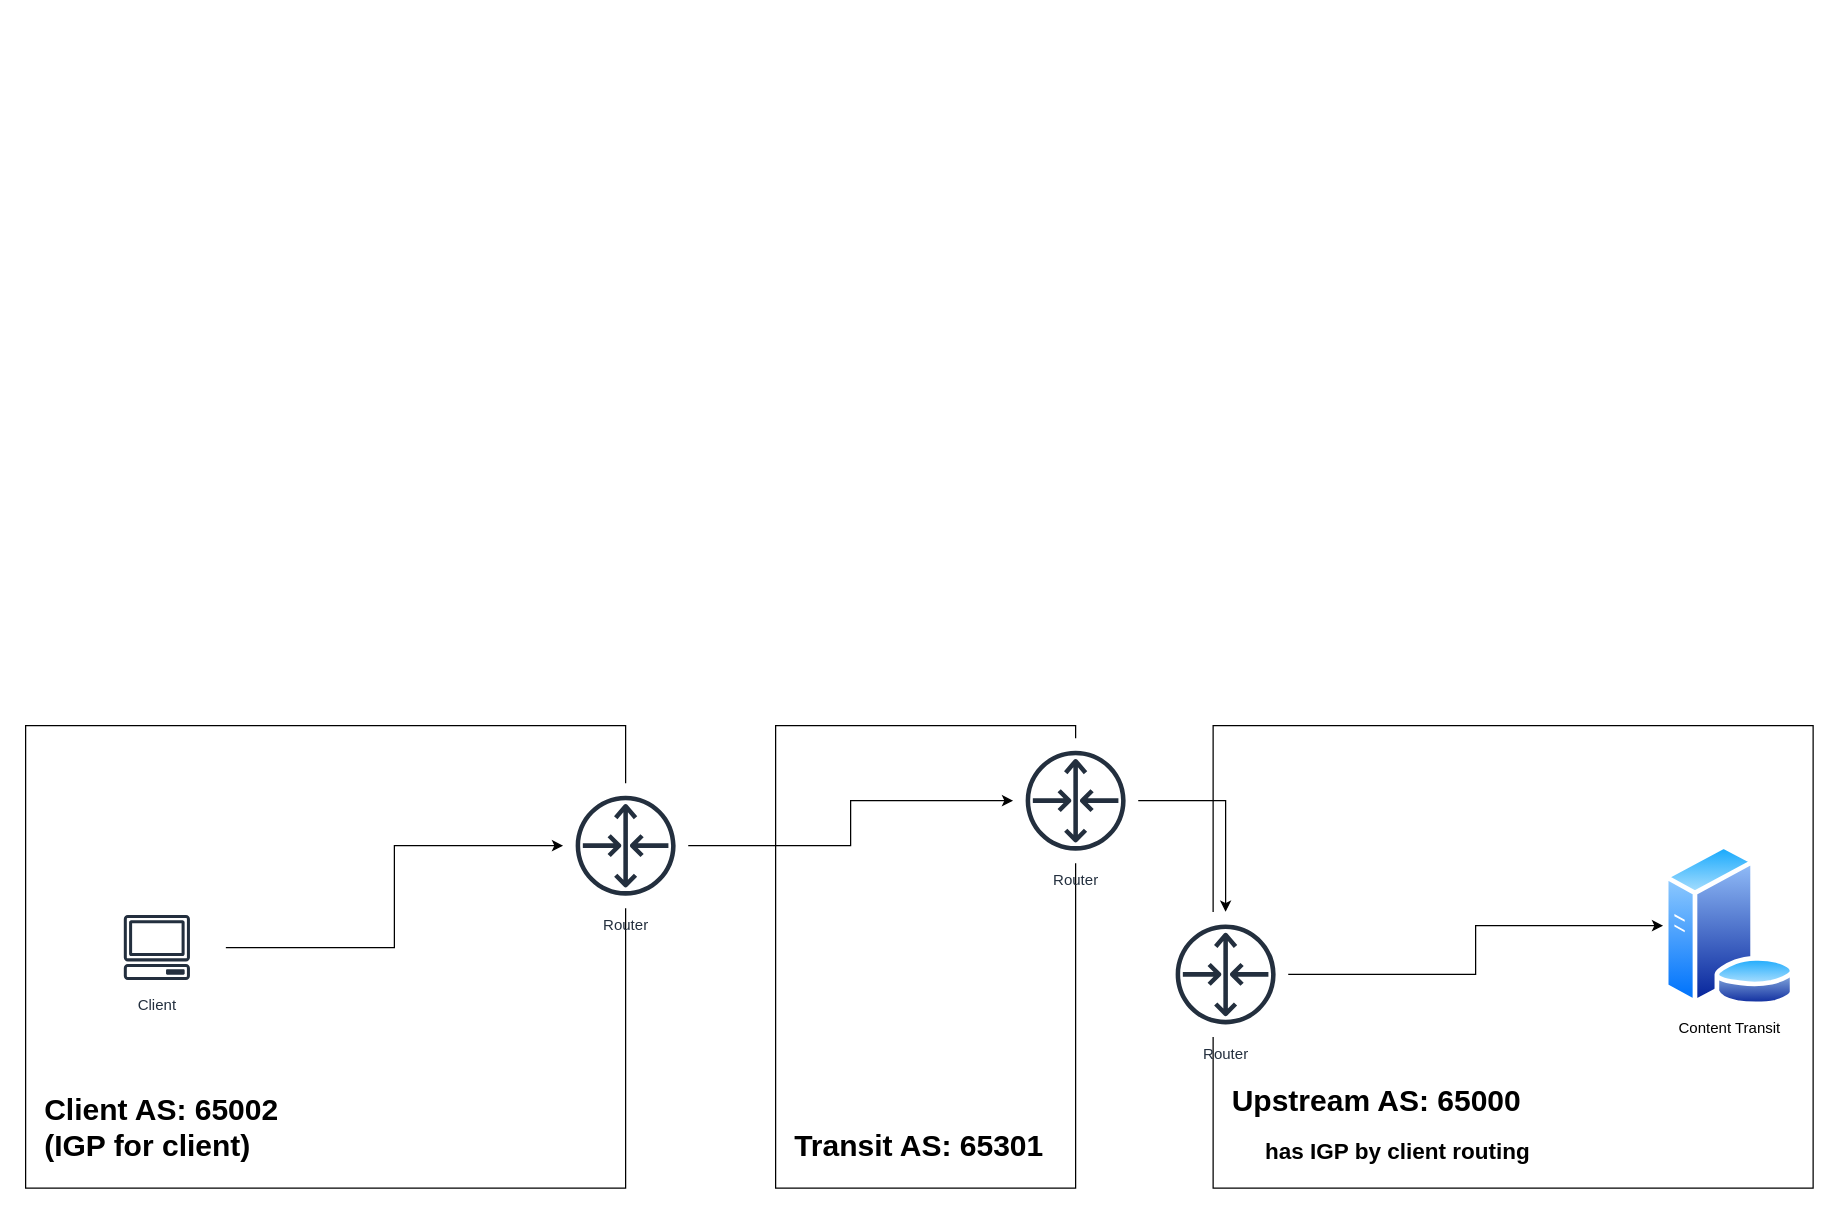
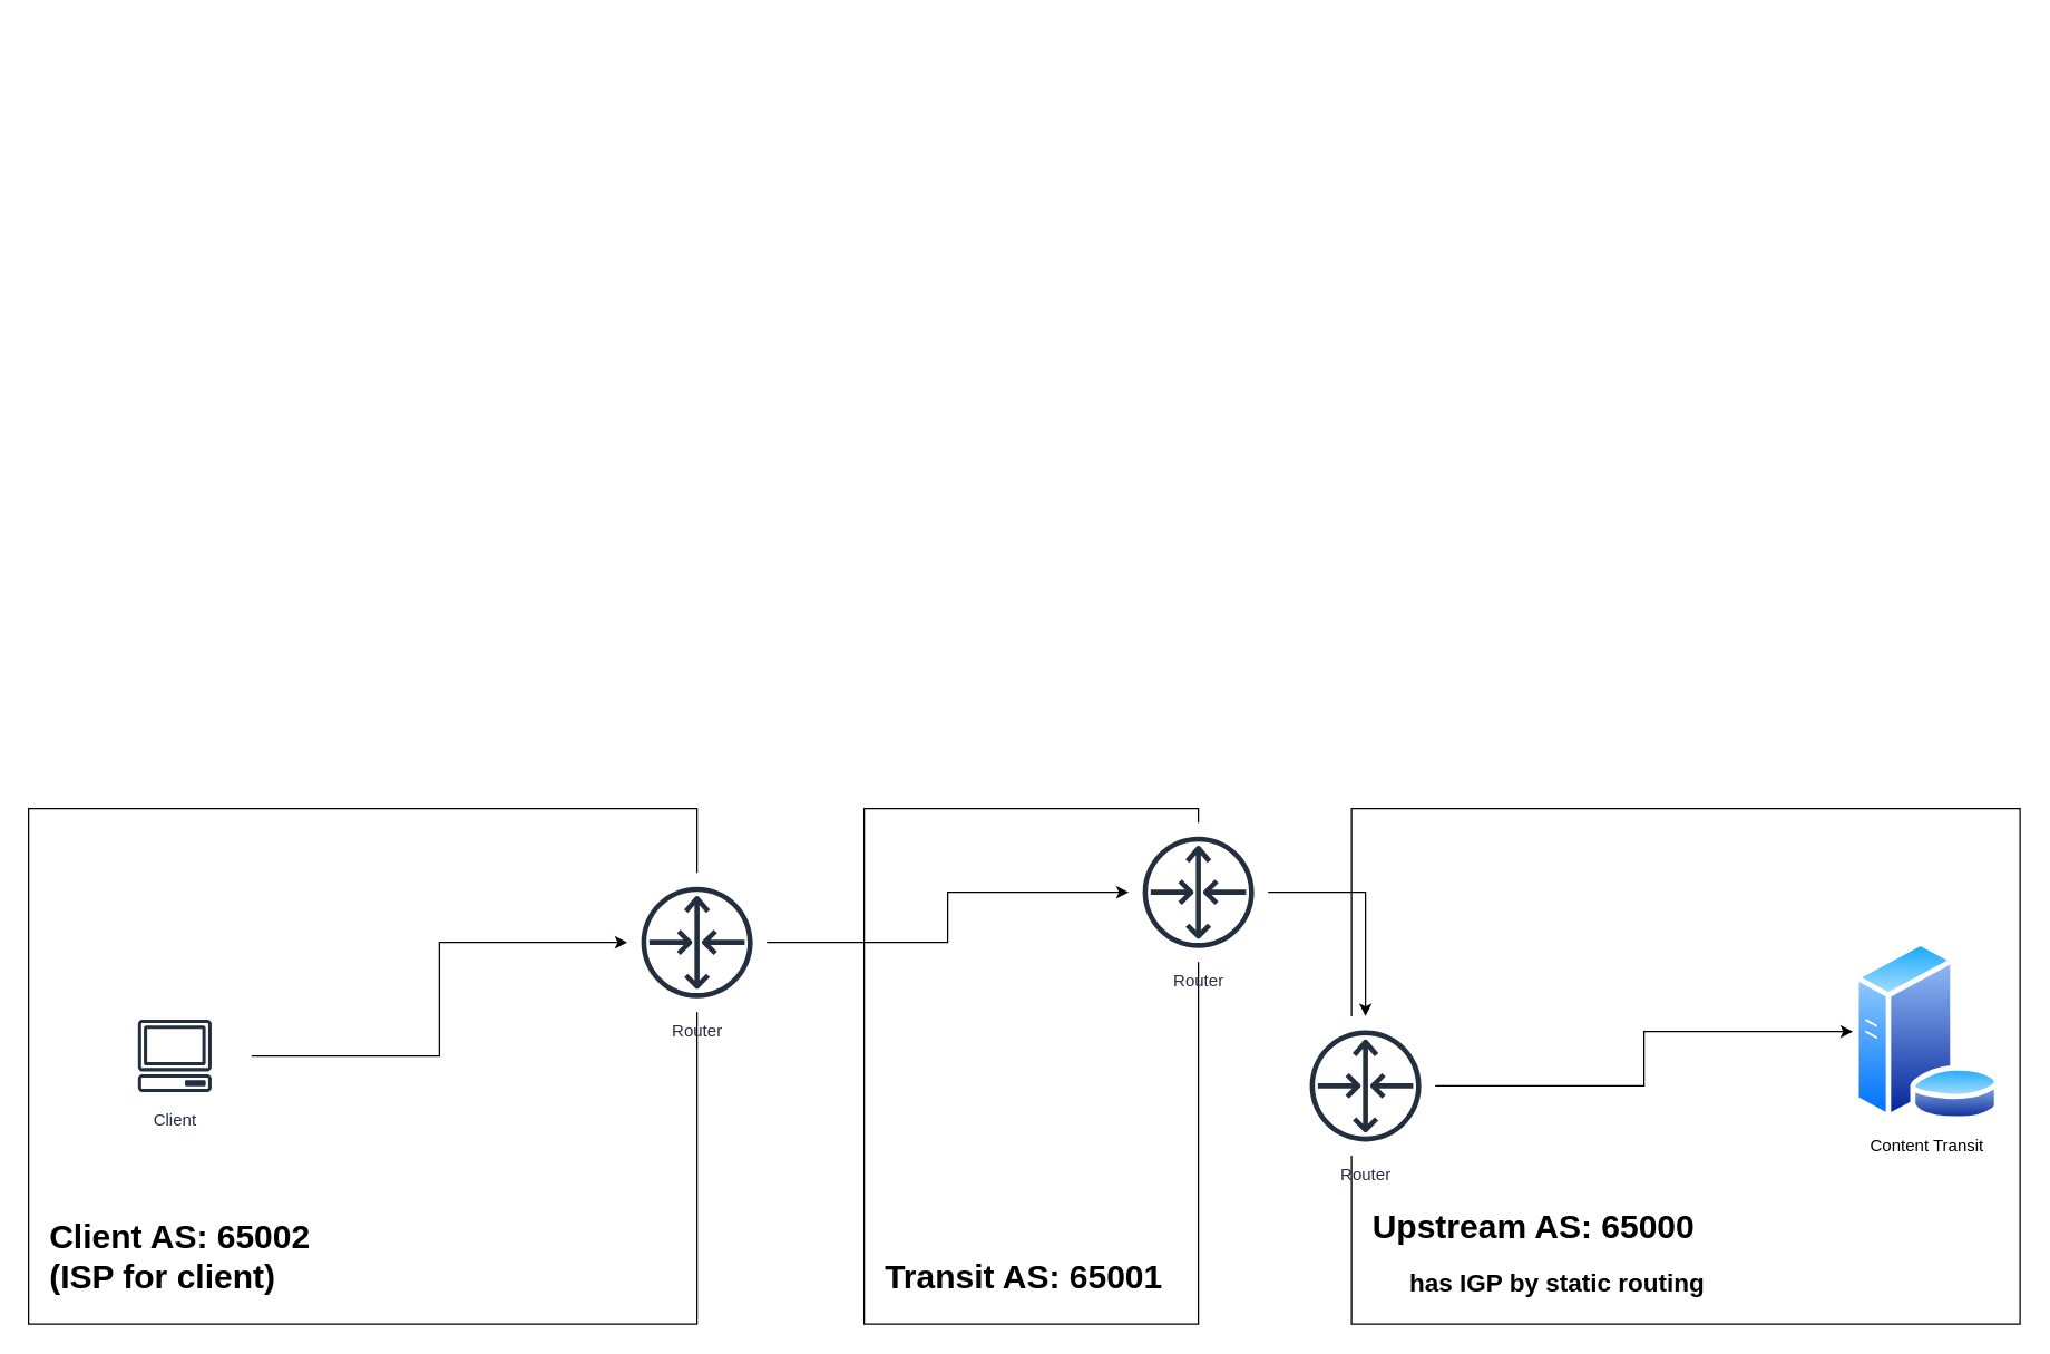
  <mxCell id="0" />
  <mxCell id="1" parent="0" />
  <mxCell id="2" value="" style="shape=image;verticalLabelPosition=bottom;labelBackgroundColor=default;verticalAlign=top;aspect=fixed;imageAspect=0;image=https://user-images.githubusercontent.com/77579794/183524619-3f9b9520-3302-4bd7-8677-d294d2cde792.png;" parent="1" vertex="1"><mxGeometry x="380" y="20" width="1030" height="527.02" as="geometry" /></mxCell>
- <mxCell id="3" value="&amp;nbsp;&lt;h1 align=&quot;left&quot;&gt;&amp;nbsp; Client AS: 65002&lt;br&gt;&amp;nbsp; (IGP for client)&lt;br&gt;&lt;/h1&gt;" style="rounded=0;whiteSpace=wrap;html=1;align=left;verticalAlign=bottom;fillColor=none;" parent="1" vertex="1"><mxGeometry x="20" y="580" width="480" height="370" as="geometry" /></mxCell>
- <mxCell id="4" value="&amp;nbsp;&lt;h1 align=&quot;left&quot;&gt;&amp;nbsp; Transit AS: 65301&lt;br&gt;&lt;/h1&gt;" style="rounded=0;whiteSpace=wrap;html=1;align=left;verticalAlign=bottom;fillColor=none;" parent="1" vertex="1"><mxGeometry x="620" y="580" width="240" height="370" as="geometry" /></mxCell>
- <mxCell id="5" value="&amp;nbsp;&lt;h1 align=&quot;left&quot;&gt;&amp;nbsp; Upstream AS: 65000&lt;span style=&quot;white-space: pre;&quot;&gt;&lt;/span&gt;&lt;/h1&gt;&lt;div&gt;&lt;h2 align=&quot;left&quot;&gt;&lt;span style=&quot;white-space: pre;&quot;&gt;&#09;&lt;/span&gt;&lt;span style=&quot;white-space: pre;&quot;&gt;&lt;/span&gt;has IGP by client routing&lt;br&gt;&lt;/h2&gt;&lt;/div&gt;" style="rounded=0;whiteSpace=wrap;html=1;align=left;verticalAlign=bottom;fillColor=none;" parent="1" vertex="1"><mxGeometry x="970" y="580" width="480" height="370" as="geometry" /></mxCell>
+ <mxCell id="3" value="&amp;nbsp;&lt;h1 align=&quot;left&quot;&gt;&amp;nbsp; Client AS: 65002&lt;br&gt;&amp;nbsp; (ISP for client)&lt;br&gt;&lt;/h1&gt;" style="rounded=0;whiteSpace=wrap;html=1;align=left;verticalAlign=bottom;fillColor=none;" parent="1" vertex="1"><mxGeometry x="20" y="580" width="480" height="370" as="geometry" /></mxCell>
+ <mxCell id="4" value="&amp;nbsp;&lt;h1 align=&quot;left&quot;&gt;&amp;nbsp; Transit AS: 65001&lt;br&gt;&lt;/h1&gt;" style="rounded=0;whiteSpace=wrap;html=1;align=left;verticalAlign=bottom;fillColor=none;" parent="1" vertex="1"><mxGeometry x="620" y="580" width="240" height="370" as="geometry" /></mxCell>
+ <mxCell id="5" value="&amp;nbsp;&lt;h1 align=&quot;left&quot;&gt;&amp;nbsp; Upstream AS: 65000&lt;span style=&quot;white-space: pre;&quot;&gt;&lt;/span&gt;&lt;/h1&gt;&lt;div&gt;&lt;h2 align=&quot;left&quot;&gt;&lt;span style=&quot;white-space: pre;&quot;&gt;&#09;&lt;/span&gt;&lt;span style=&quot;white-space: pre;&quot;&gt;&lt;/span&gt;has IGP by static routing&lt;br&gt;&lt;/h2&gt;&lt;/div&gt;" style="rounded=0;whiteSpace=wrap;html=1;align=left;verticalAlign=bottom;fillColor=none;" parent="1" vertex="1"><mxGeometry x="970" y="580" width="480" height="370" as="geometry" /></mxCell>
  <mxCell id="6" style="edgeStyle=orthogonalEdgeStyle;rounded=0;orthogonalLoop=1;jettySize=auto;html=1;" parent="1" source="7" target="10" edge="1"><mxGeometry relative="1" as="geometry" /></mxCell>
  <mxCell id="7" value="Client" style="sketch=0;outlineConnect=0;fontColor=#232F3E;gradientColor=none;strokeColor=#232F3E;fillColor=#ffffff;dashed=0;verticalLabelPosition=bottom;verticalAlign=top;align=center;html=1;fontSize=12;fontStyle=0;aspect=fixed;shape=mxgraph.aws4.resourceIcon;resIcon=mxgraph.aws4.client;" parent="1" vertex="1"><mxGeometry x="70" y="725" width="110" height="65" as="geometry" /></mxCell>
  <mxCell id="8" value="Content Transit" style="image;aspect=fixed;perimeter=ellipsePerimeter;html=1;align=center;shadow=0;dashed=0;spacingTop=3;image=img/lib/active_directory/database_server.svg;" parent="1" vertex="1"><mxGeometry x="1330" y="675" width="106.6" height="130" as="geometry" /></mxCell>
  <mxCell id="9" style="edgeStyle=orthogonalEdgeStyle;rounded=0;orthogonalLoop=1;jettySize=auto;html=1;" parent="1" source="10" target="12" edge="1"><mxGeometry relative="1" as="geometry" /></mxCell>
  <mxCell id="10" value="Router" style="sketch=0;outlineConnect=0;fontColor=#232F3E;gradientColor=none;strokeColor=#232F3E;fillColor=#ffffff;dashed=0;verticalLabelPosition=bottom;verticalAlign=top;align=center;html=1;fontSize=12;fontStyle=0;aspect=fixed;shape=mxgraph.aws4.resourceIcon;resIcon=mxgraph.aws4.router;" parent="1" vertex="1"><mxGeometry x="450" y="626" width="100" height="100" as="geometry" /></mxCell>
  <mxCell id="11" value="" style="edgeStyle=orthogonalEdgeStyle;rounded=0;orthogonalLoop=1;jettySize=auto;html=1;" parent="1" source="12" target="14" edge="1"><mxGeometry relative="1" as="geometry" /></mxCell>
  <mxCell id="12" value="Router" style="sketch=0;outlineConnect=0;fontColor=#232F3E;gradientColor=none;strokeColor=#232F3E;fillColor=#ffffff;dashed=0;verticalLabelPosition=bottom;verticalAlign=top;align=center;html=1;fontSize=12;fontStyle=0;aspect=fixed;shape=mxgraph.aws4.resourceIcon;resIcon=mxgraph.aws4.router;" parent="1" vertex="1"><mxGeometry x="810" y="590" width="100" height="100" as="geometry" /></mxCell>
  <mxCell id="13" style="edgeStyle=orthogonalEdgeStyle;rounded=0;orthogonalLoop=1;jettySize=auto;html=1;entryX=0;entryY=0.5;entryDx=0;entryDy=0;" parent="1" source="14" target="8" edge="1"><mxGeometry relative="1" as="geometry" /></mxCell>
  <mxCell id="14" value="Router" style="sketch=0;outlineConnect=0;fontColor=#232F3E;gradientColor=none;strokeColor=#232F3E;fillColor=#ffffff;dashed=0;verticalLabelPosition=bottom;verticalAlign=top;align=center;html=1;fontSize=12;fontStyle=0;aspect=fixed;shape=mxgraph.aws4.resourceIcon;resIcon=mxgraph.aws4.router;" parent="1" vertex="1"><mxGeometry x="930" y="729" width="100" height="100" as="geometry" /></mxCell>
